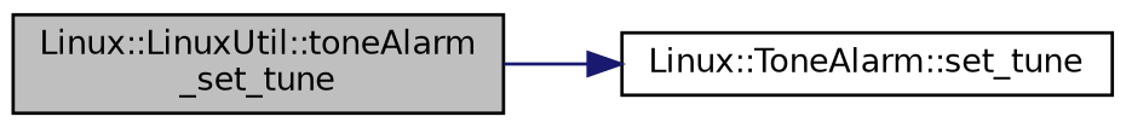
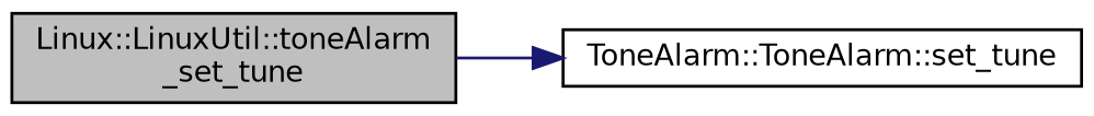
  digraph {
    rankdir=LR
    node [color=black fontname=Helvetica fontsize=10 shape=record style=filled]
    n1 [fillcolor=grey75 fontcolor=black height=0.2 label="Linux::LinuxUtil::toneAlarm\l_set_tune" width=0.4]
-   n2 [fillcolor=white height=0.2 label="Linux::ToneAlarm::set_tune" width=0.4]
+   n2 [fillcolor=white height=0.2 label="ToneAlarm::ToneAlarm::set_tune" width=0.4]
    n1 -> n2 [color=midnightblue fontname=Helvetica fontsize=10 labelfontname=Helvetica labelfontsize=10 style=solid]
  }
